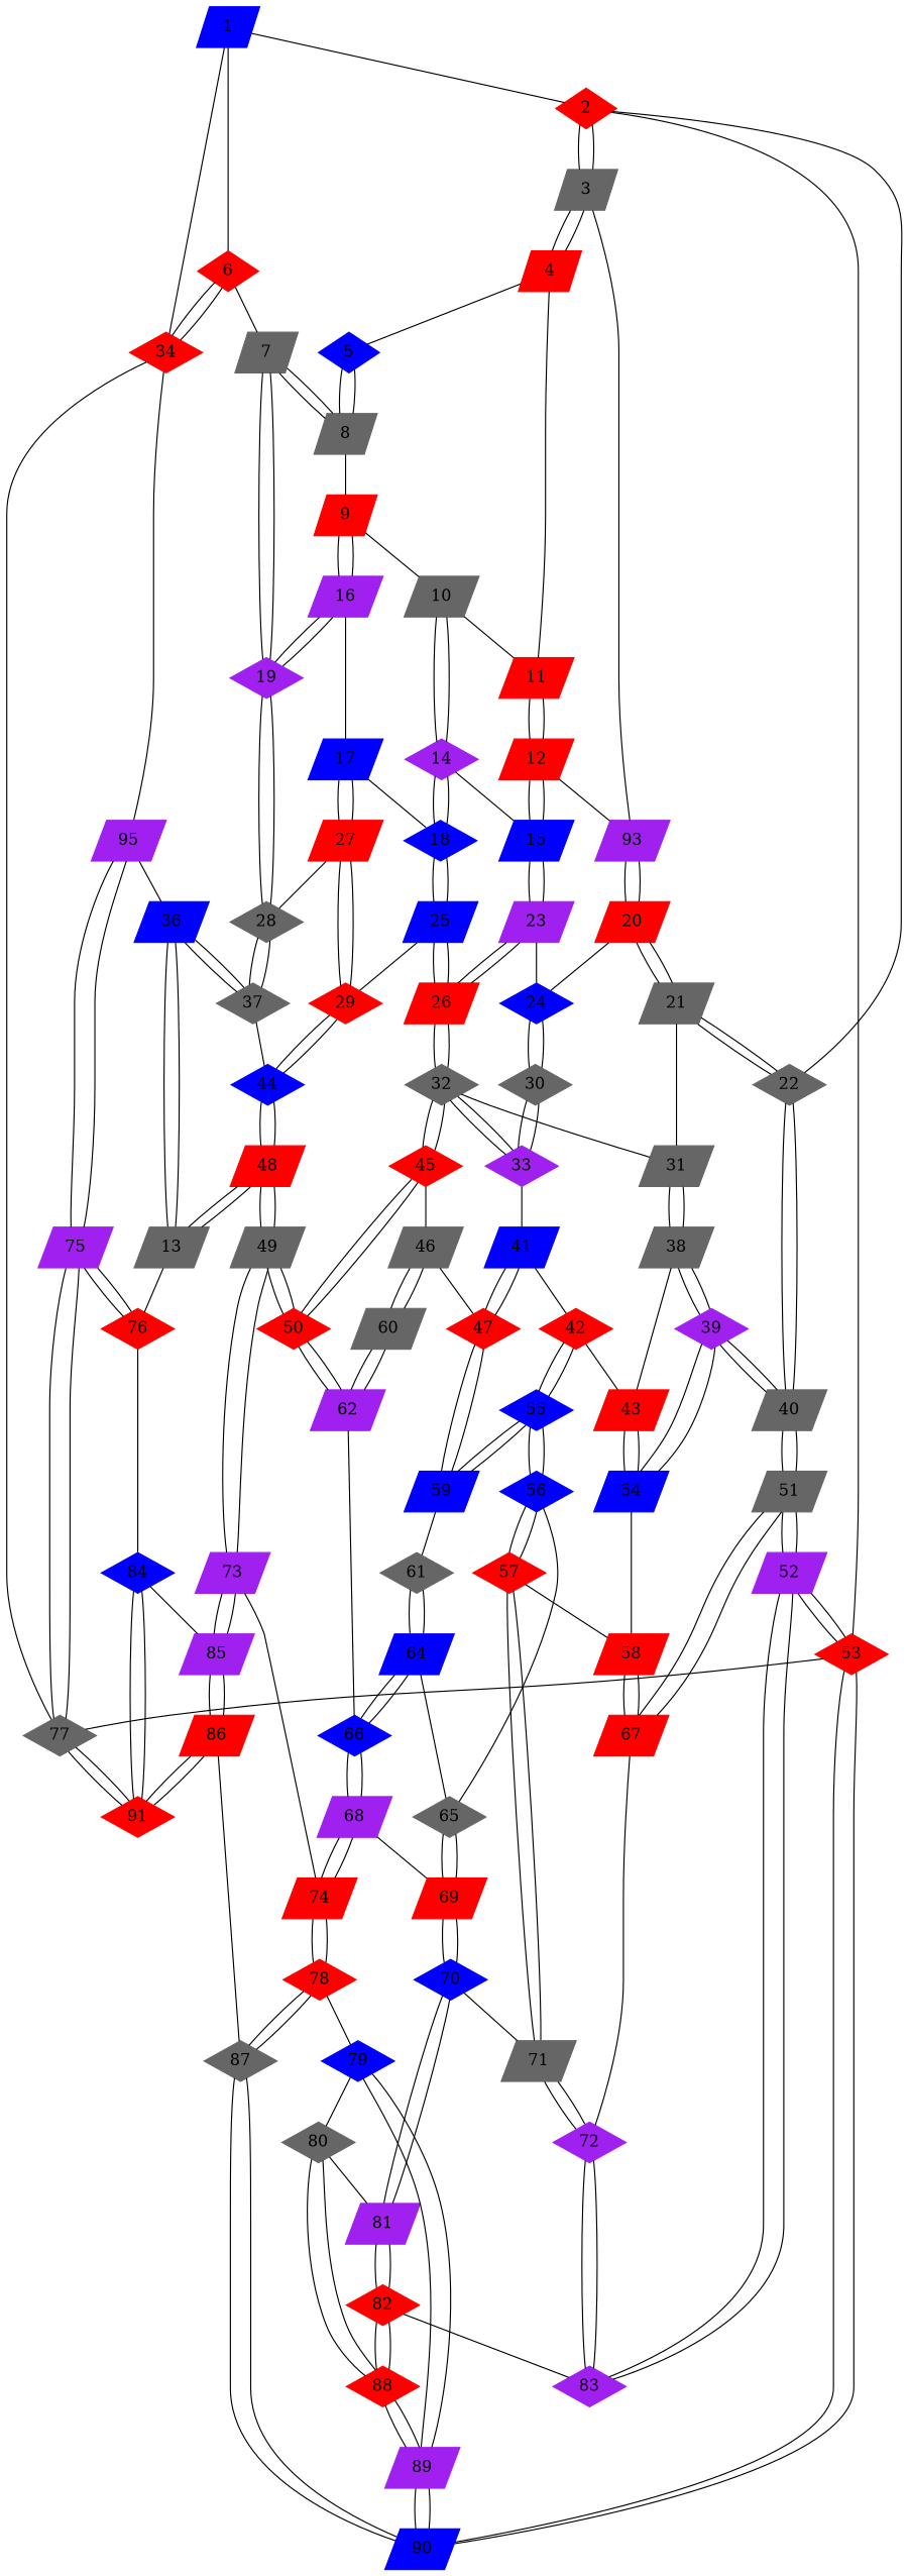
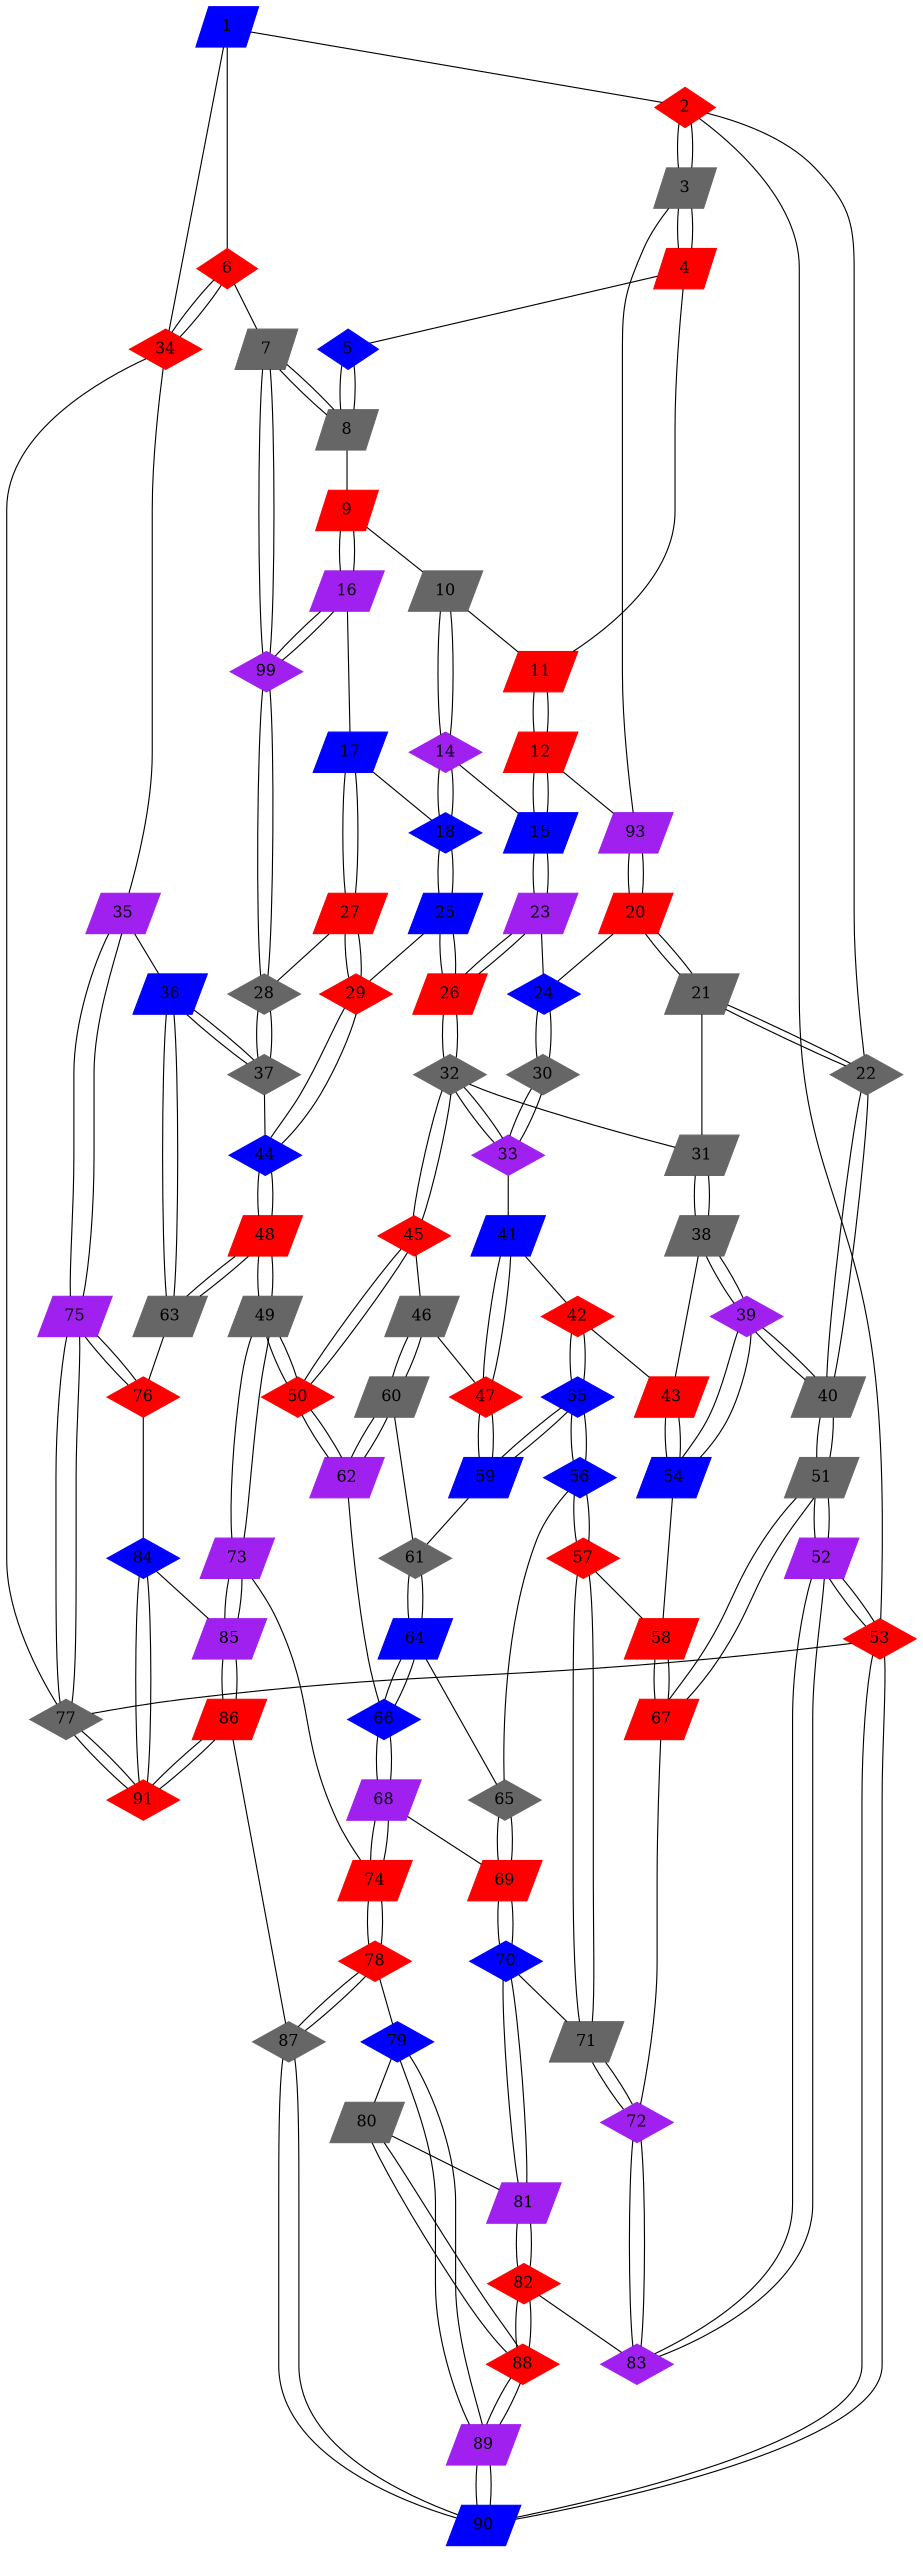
  graph {
    node [color=red shape=parallelogram style=filled]
    1 [color=blue]
    2 [shape=diamond]
    6 [shape=diamond]
    34 [shape=diamond]
    3 [color=gray40]
    22 [color=gray40 shape=diamond]
    53 [shape=diamond]
    7 [color=gray40]
-   35 [color=purple label=95]
+   35 [color=purple]
    77 [color=gray40 shape=diamond]
    4
    n12 [color=purple label=93]
    40 [color=gray40]
    90 [color=blue]
    5 [color=blue shape=diamond]
    11
    20
    8 [color=gray40]
    12
    9
-   19 [color=purple shape=diamond]
+   19 [color=purple shape=diamond label=99]
    28 [color=gray40 shape=diamond]
    10 [color=gray40]
    16 [color=purple]
    14 [color=purple shape=diamond]
    17 [color=blue]
    15 [color=blue]
    18 [color=blue shape=diamond]
    23 [color=purple]
    21 [color=gray40]
    24 [color=blue shape=diamond]
    25 [color=blue]
    26
    27
    29 [shape=diamond]
    37 [color=gray40 shape=diamond]
    31 [color=gray40]
    30 [color=gray40 shape=diamond]
    38 [color=gray40]
    51 [color=gray40]
    32 [color=gray40 shape=diamond]
    33 [color=purple shape=diamond]
    44 [color=blue shape=diamond]
    45 [shape=diamond]
    48
    41 [color=blue]
    39 [color=purple shape=diamond]
    43
    46 [color=gray40]
    50 [shape=diamond]
    42 [shape=diamond]
    47 [shape=diamond]
    36 [color=blue]
    75 [color=purple]
    91 [shape=diamond]
-   63 [color=gray40 label=13]
+   63 [color=gray40]
    76 [shape=diamond]
    54 [color=blue]
    58
    52 [color=purple]
    67
    55 [color=blue shape=diamond]
    59 [color=blue]
    56 [color=blue shape=diamond]
    49 [color=gray40]
    60 [color=gray40]
    62 [color=purple]
    61 [color=gray40 shape=diamond]
    73 [color=purple]
    74
    85 [color=purple]
    66 [color=blue shape=diamond]
    83 [color=purple shape=diamond]
    72 [color=purple shape=diamond]
    57 [shape=diamond]
    65 [color=gray40 shape=diamond]
    71 [color=gray40]
    69
    64 [color=blue]
    68 [color=purple]
    84 [color=blue shape=diamond]
    70 [color=blue shape=diamond]
    78 [shape=diamond]
    81 [color=purple]
    82 [shape=diamond]
    86
    79 [color=blue shape=diamond]
    87 [color=gray40 shape=diamond]
-   80 [color=gray40 shape=diamond]
+   80 [color=gray40]
    89 [color=purple]
    88 [shape=diamond]
    1 -- 2
    1 -- 6
    1 -- 34
    2 -- 3
    2 -- 3
    2 -- 22
    2 -- 53
    6 -- 34
    6 -- 34
    6 -- 7
    34 -- 35
    34 -- 77
    3 -- 4
    3 -- 4
    3 -- n12
    22 -- 40
    22 -- 40
    53 -- 77
    53 -- 90
    53 -- 90
    7 -- 8
    7 -- 8
    7 -- 19
    7 -- 19
    35 -- 36
    35 -- 75
    35 -- 75
    77 -- 91
    77 -- 91
    4 -- 5
    4 -- 11
    n12 -- 20
    n12 -- 20
    40 -- 51
    40 -- 51
    5 -- 8
    5 -- 8
    11 -- 12
    11 -- 12
    20 -- 21
    20 -- 21
    20 -- 24
    8 -- 9
    12 -- n12
    12 -- 15
    12 -- 15
    9 -- 10
    9 -- 16
    9 -- 16
    19 -- 28
    19 -- 28
    28 -- 37
    28 -- 37
    10 -- 11
    10 -- 14
    10 -- 14
    16 -- 19
    16 -- 19
    16 -- 17
    14 -- 15
    14 -- 18
    14 -- 18
    17 -- 18
    17 -- 27
    17 -- 27
    15 -- 23
    15 -- 23
    18 -- 25
    18 -- 25
    23 -- 24
    23 -- 26
    23 -- 26
    21 -- 22
    21 -- 22
    21 -- 31
    24 -- 30
    24 -- 30
    25 -- 26
    25 -- 26
    25 -- 29
    26 -- 32
    26 -- 32
    27 -- 28
    27 -- 29
    27 -- 29
    29 -- 44
    29 -- 44
    37 -- 44
    31 -- 38
    31 -- 38
    30 -- 33
    30 -- 33
    38 -- 39
    38 -- 39
    38 -- 43
    51 -- 52
    51 -- 52
    51 -- 67
    51 -- 67
    32 -- 31
    32 -- 33
    32 -- 33
    32 -- 45
    32 -- 45
    33 -- 41
    44 -- 48
    44 -- 48
    45 -- 46
    45 -- 50
    45 -- 50
    48 -- 63
    48 -- 63
    48 -- 49
    48 -- 49
    41 -- 42
    41 -- 47
    41 -- 47
    39 -- 40
    39 -- 40
    39 -- 54
    39 -- 54
    43 -- 54
    43 -- 54
    46 -- 47
    46 -- 60
    46 -- 60
    50 -- 62
    50 -- 62
    42 -- 43
    42 -- 55
    42 -- 55
    47 -- 59
    47 -- 59
    36 -- 37
    36 -- 37
    36 -- 63
    36 -- 63
    75 -- 77
    75 -- 77
    75 -- 76
    75 -- 76
    63 -- 76
    76 -- 84
    54 -- 58
    58 -- 67
    58 -- 67
    52 -- 53
    52 -- 53
    52 -- 83
    52 -- 83
    67 -- 72
    55 -- 59
    55 -- 59
    55 -- 56
    55 -- 56
    59 -- 61
    56 -- 57
    56 -- 57
    56 -- 65
    49 -- 50
    49 -- 50
    49 -- 73
    49 -- 73
    60 -- 62
    60 -- 62
+   60 -- 61
    62 -- 66
    61 -- 64
    61 -- 64
    73 -- 74
    73 -- 85
    73 -- 85
    74 -- 78
    74 -- 78
    85 -- 86
    85 -- 86
    66 -- 68
    66 -- 68
    72 -- 83
    72 -- 83
    57 -- 58
    57 -- 71
    57 -- 71
    65 -- 69
    65 -- 69
    71 -- 72
    71 -- 72
    69 -- 70
    69 -- 70
    64 -- 66
    64 -- 66
    64 -- 65
    68 -- 74
    68 -- 74
    68 -- 69
    84 -- 91
    84 -- 91
    84 -- 85
    70 -- 71
    70 -- 81
    70 -- 81
    78 -- 79
    78 -- 87
    78 -- 87
    81 -- 82
    81 -- 82
    82 -- 83
    82 -- 88
    82 -- 88
    86 -- 91
    86 -- 91
    86 -- 87
    79 -- 80
    79 -- 89
    79 -- 89
    87 -- 90
    87 -- 90
    80 -- 81
    80 -- 88
    80 -- 88
    89 -- 90
    89 -- 90
    88 -- 89
    88 -- 89
  }
